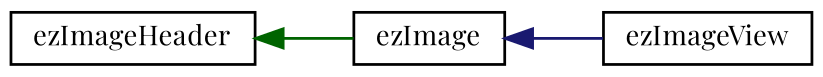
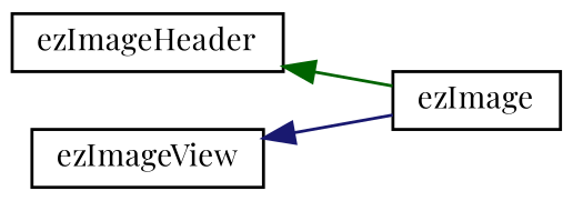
  digraph {
    fontname="Playfair Display"
    rankdir=LR
    node [color=black fillcolor=white fontname="Playfair Display" fontsize=10 shape=record style=filled]
    edge [dir=back fontname="Playfair Display" fontsize=10 labelfontname=Helvetica labelfontsize=10 style=solid]
    n1 [height=0.2 label=ezImageHeader width=0.4]
    n2 [height=0.2 label=ezImage width=0.4]
    n3 [height=0.2 label=ezImageView width=0.4]
    n1 -> n2 [color=darkgreen]
-   n2 -> n3 [color=midnightblue]
+   n3 -> n2 [color=midnightblue]
  }
